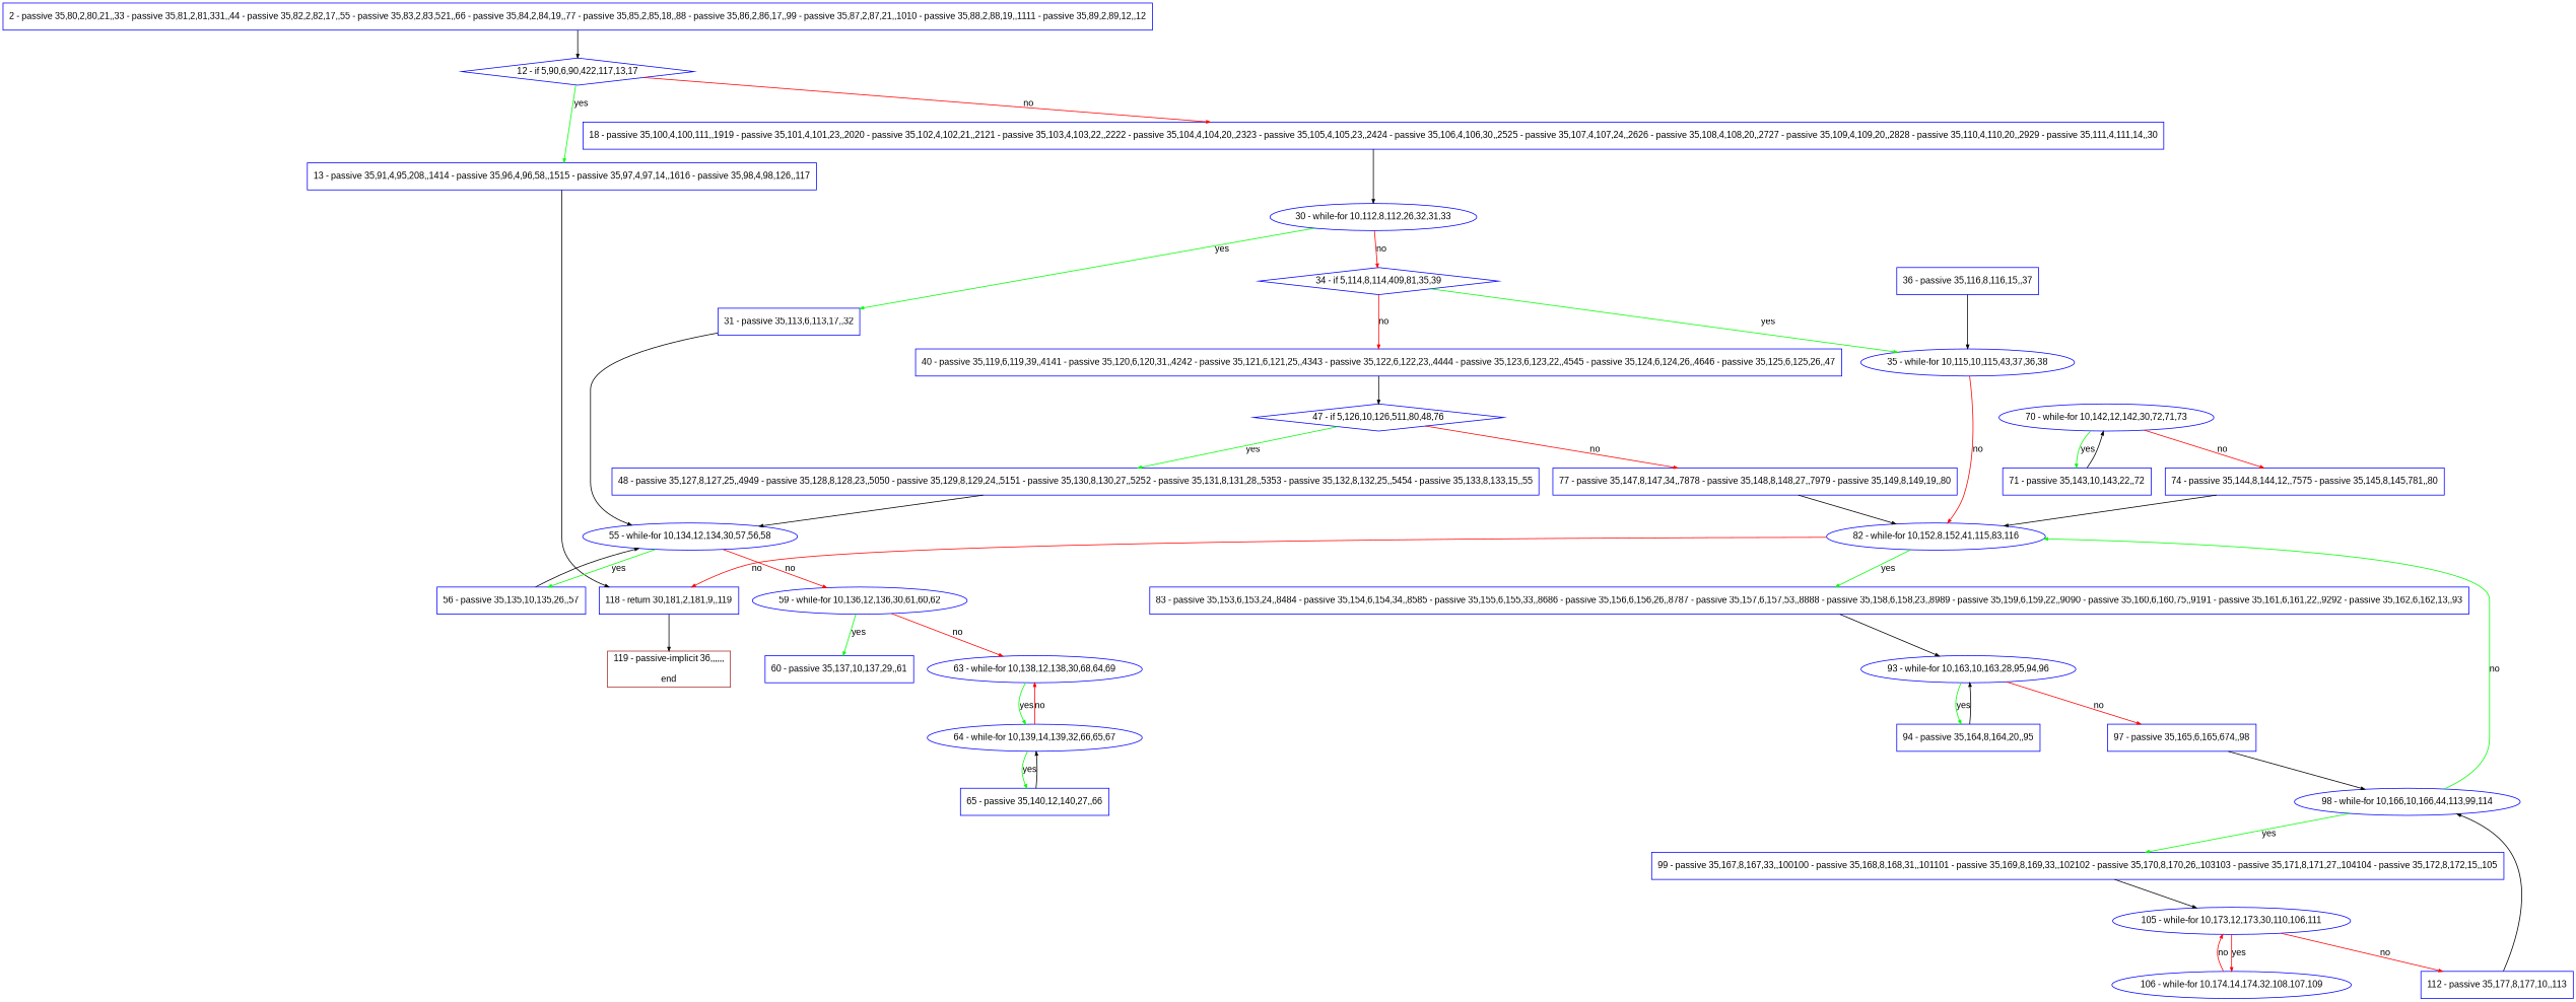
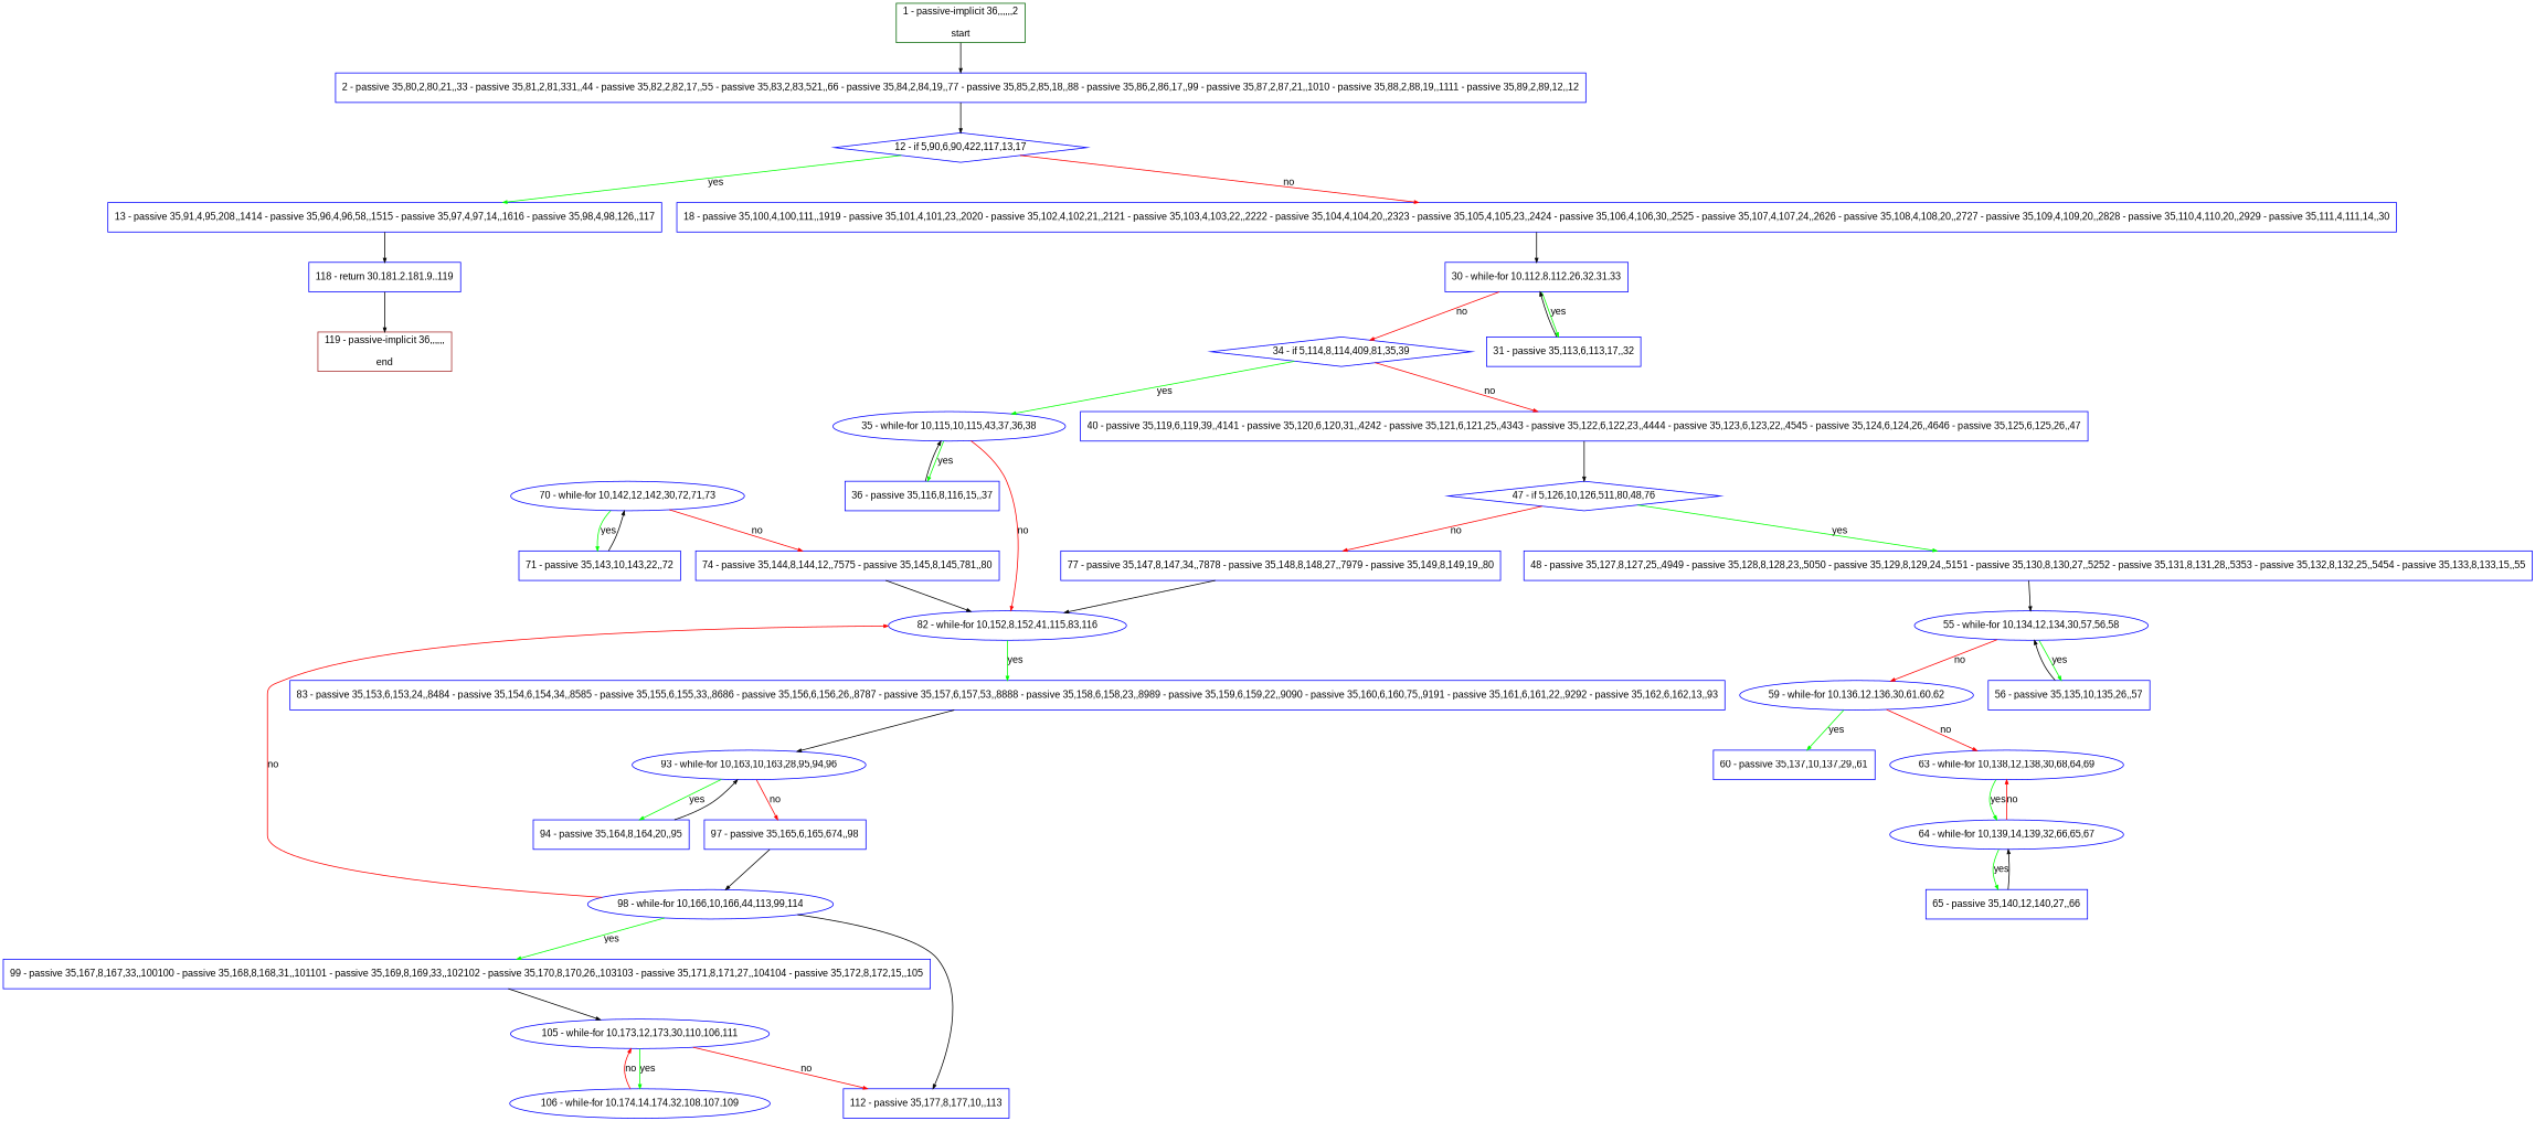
  digraph {
    bgcolor=white
    compound=true
    fillcolor="#FFFFCC"
    fontname=Arial
    fontsize=12
    pack=true
    packmode=clust
    style="rounded,filled"
    node [color="#0000ff" compound=true fillcolor="#ffffff" fixedsize=false fontname=Arial fontsize=12 node_initialized=no shape=box style=filled]
    edge [arrowhead=normal arrowsize=0.5 arrowtail=none color="#000000" compound=true dir=forward fontcolor=black fontname=Arial fontsize=12]
    n1 [label="2 - passive 35,80,2,80,21,,33 - passive 35,81,2,81,331,,44 - passive 35,82,2,82,17,,55 - passive 35,83,2,83,521,,66 - passive 35,84,2,84,19,,77 - passive 35,85,2,85,18,,88 - passive 35,86,2,86,17,,99 - passive 35,87,2,87,21,,1010 - passive 35,88,2,88,19,,1111 - passive 35,89,2,89,12,,12"]
    n2 [label="12 - if 5,90,6,90,422,117,13,17" shape=diamond]
    n3 [label="13 - passive 35,91,4,95,208,,1414 - passive 35,96,4,96,58,,1515 - passive 35,97,4,97,14,,1616 - passive 35,98,4,98,126,,117"]
    n4 [label="18 - passive 35,100,4,100,111,,1919 - passive 35,101,4,101,23,,2020 - passive 35,102,4,102,21,,2121 - passive 35,103,4,103,22,,2222 - passive 35,104,4,104,20,,2323 - passive 35,105,4,105,23,,2424 - passive 35,106,4,106,30,,2525 - passive 35,107,4,107,24,,2626 - passive 35,108,4,108,20,,2727 - passive 35,109,4,109,20,,2828 - passive 35,110,4,110,20,,2929 - passive 35,111,4,111,14,,30"]
+   n5 [color="#006400" label="1 - passive-implicit 36,,,,,,2\n\nstart"]
    n6 [label="118 - return 30,181,2,181,9,,119"]
-   n7 [label="30 - while-for 10,112,8,112,26,32,31,33" shape=oval]
+   n7 [label="30 - while-for 10,112,8,112,26,32,31,33"]
    n8 [color="#a52a2a" label="119 - passive-implicit 36,,,,,,\n\nend"]
    n9 [label="31 - passive 35,113,6,113,17,,32"]
    n10 [label="34 - if 5,114,8,114,409,81,35,39" shape=diamond]
    n11 [label="35 - while-for 10,115,10,115,43,37,36,38" shape=oval]
    n12 [label="40 - passive 35,119,6,119,39,,4141 - passive 35,120,6,120,31,,4242 - passive 35,121,6,121,25,,4343 - passive 35,122,6,122,23,,4444 - passive 35,123,6,123,22,,4545 - passive 35,124,6,124,26,,4646 - passive 35,125,6,125,26,,47"]
    n13 [label="36 - passive 35,116,8,116,15,,37"]
    n14 [label="82 - while-for 10,152,8,152,41,115,83,116" shape=oval]
    n15 [label="47 - if 5,126,10,126,511,80,48,76" shape=diamond]
    n16 [label="83 - passive 35,153,6,153,24,,8484 - passive 35,154,6,154,34,,8585 - passive 35,155,6,155,33,,8686 - passive 35,156,6,156,26,,8787 - passive 35,157,6,157,53,,8888 - passive 35,158,6,158,23,,8989 - passive 35,159,6,159,22,,9090 - passive 35,160,6,160,75,,9191 - passive 35,161,6,161,22,,9292 - passive 35,162,6,162,13,,93"]
    n17 [label="48 - passive 35,127,8,127,25,,4949 - passive 35,128,8,128,23,,5050 - passive 35,129,8,129,24,,5151 - passive 35,130,8,130,27,,5252 - passive 35,131,8,131,28,,5353 - passive 35,132,8,132,25,,5454 - passive 35,133,8,133,15,,55"]
    n18 [label="77 - passive 35,147,8,147,34,,7878 - passive 35,148,8,148,27,,7979 - passive 35,149,8,149,19,,80"]
    n19 [label="93 - while-for 10,163,10,163,28,95,94,96" shape=oval]
    n20 [label="55 - while-for 10,134,12,134,30,57,56,58" shape=oval]
    n21 [label="56 - passive 35,135,10,135,26,,57"]
    n22 [label="59 - while-for 10,136,12,136,30,61,60,62" shape=oval]
    n23 [label="60 - passive 35,137,10,137,29,,61"]
    n24 [label="63 - while-for 10,138,12,138,30,68,64,69" shape=oval]
    n25 [label="64 - while-for 10,139,14,139,32,66,65,67" shape=oval]
    n26 [label="65 - passive 35,140,12,140,27,,66"]
    n27 [label="70 - while-for 10,142,12,142,30,72,71,73" shape=oval]
    n28 [label="71 - passive 35,143,10,143,22,,72"]
    n29 [label="74 - passive 35,144,8,144,12,,7575 - passive 35,145,8,145,781,,80"]
    n30 [label="94 - passive 35,164,8,164,20,,95"]
    n31 [label="97 - passive 35,165,6,165,674,,98"]
    n32 [label="98 - while-for 10,166,10,166,44,113,99,114" shape=oval]
    n33 [label="99 - passive 35,167,8,167,33,,100100 - passive 35,168,8,168,31,,101101 - passive 35,169,8,169,33,,102102 - passive 35,170,8,170,26,,103103 - passive 35,171,8,171,27,,104104 - passive 35,172,8,172,15,,105"]
    n34 [label="105 - while-for 10,173,12,173,30,110,106,111" shape=oval]
    n35 [label="106 - while-for 10,174,14,174,32,108,107,109" shape=oval]
    n36 [label="112 - passive 35,177,8,177,10,,113"]
    n1 -> n2
    n2 -> n3 [color="#00ff00" label=yes]
    n2 -> n4 [color="#ff0000" label=no]
    n3 -> n6
    n4 -> n7
+   n5 -> n1
    n6 -> n8
    n7 -> n9 [color="#00ff00" label=yes]
    n7 -> n10 [color="#ff0000" label=no]
-   n9 -> n20
+   n9 -> n7
    n10 -> n11 [color="#00ff00" label=yes]
    n10 -> n12 [color="#ff0000" label=no]
+   n11 -> n13 [color="#00ff00" label=yes]
    n11 -> n14 [color="#ff0000" label=no]
    n12 -> n15
    n13 -> n11
-   n14 -> n6 [color="#ff0000" label=no]
    n14 -> n16 [color="#00ff00" label=yes]
    n15 -> n17 [color="#00ff00" label=yes]
    n15 -> n18 [color="#ff0000" label=no]
    n16 -> n19
    n17 -> n20
    n18 -> n14
    n19 -> n30 [color="#00ff00" label=yes]
    n19 -> n31 [color="#ff0000" label=no]
    n20 -> n21 [color="#00ff00" label=yes]
    n20 -> n22 [color="#ff0000" label=no]
    n21 -> n20
    n22 -> n23 [color="#00ff00" label=yes]
    n22 -> n24 [color="#ff0000" label=no]
    n24 -> n25 [color="#00ff00" label=yes]
    n25 -> n24 [color="#ff0000" label=no]
    n25 -> n26 [color="#00ff00" label=yes]
    n26 -> n25
    n27 -> n28 [color="#00ff00" label=yes]
    n27 -> n29 [color="#ff0000" label=no]
    n28 -> n27
    n29 -> n14
    n30 -> n19
    n31 -> n32
-   n32 -> n14 [color="#00ff00" label=no]
+   n32 -> n14 [color="#ff0000" label=no]
    n32 -> n33 [color="#00ff00" label=yes]
    n33 -> n34
-   n34 -> n35 [color="#ff0000" label=yes]
+   n34 -> n35 [color="#00ff00" label=yes]
    n34 -> n36 [color="#ff0000" label=no]
    n35 -> n34 [color="#ff0000" label=no]
-   n36 -> n32
+   n32 -> n36
  }
